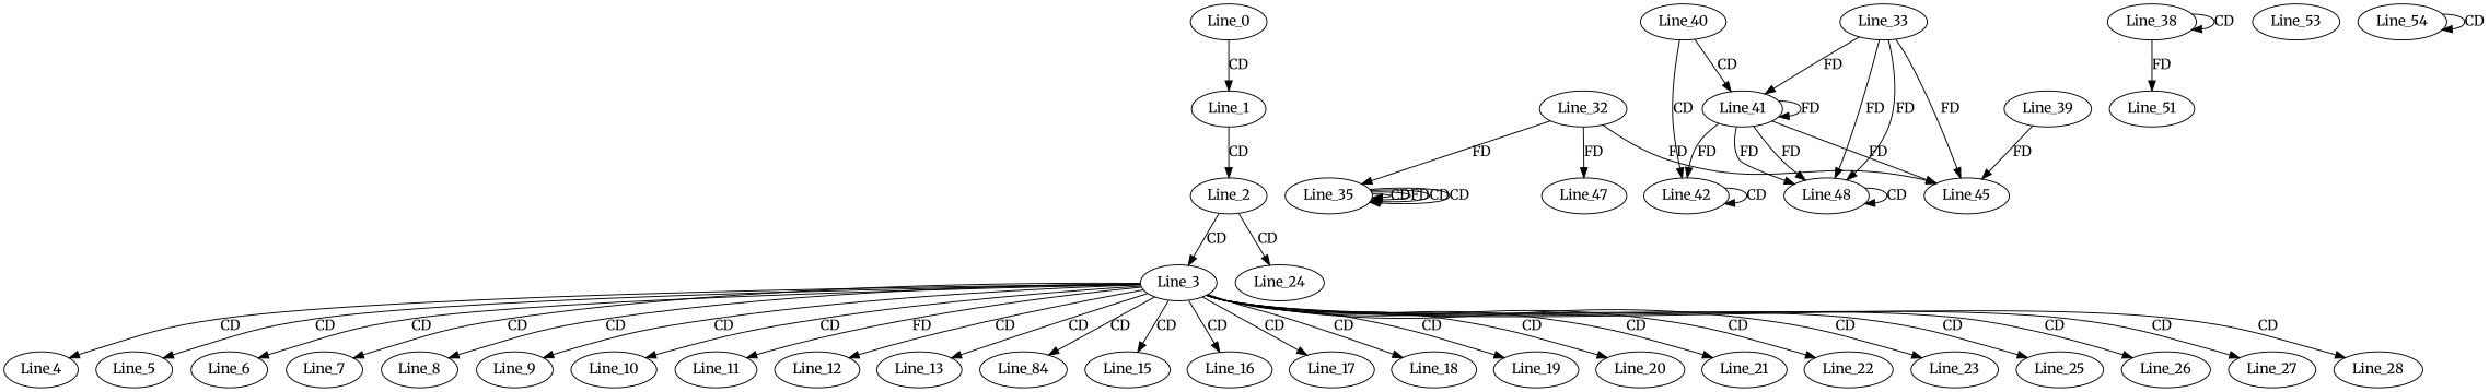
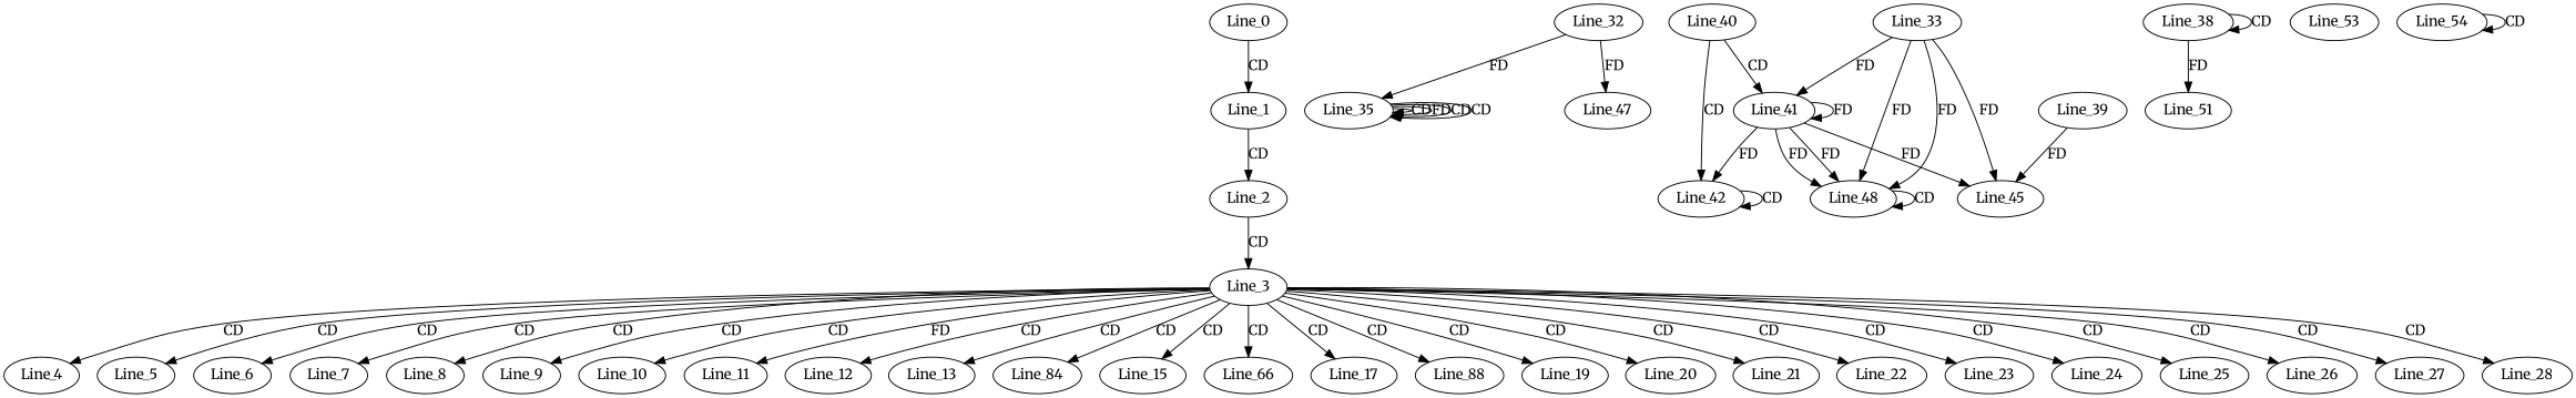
  digraph {
    fontname=Merriweather
    node [fontname=Merriweather]
    edge [fontname=Merriweather]
    Line_0
    Line_1
    Line_2
    Line_3
    Line_4
    Line_5
    Line_6
    Line_7
    Line_8
    Line_9
    Line_10
    Line_11
    Line_12
    Line_13
    n15 [label=Line_84]
    Line_15
-   Line_16
+   Line_16 [label=Line_66]
    Line_17
-   Line_18
+   Line_18 [label=Line_88]
    Line_19
    Line_20
    Line_21
    Line_22
    Line_23
    Line_24
    Line_25
    Line_26
    Line_27
    Line_28
    Line_35
    Line_32
    Line_45
    Line_47
    Line_38
    Line_51
    Line_40
    Line_41
    Line_42
    Line_48
    Line_33
    Line_39
    Line_53
    Line_54
    Line_0 -> Line_1 [label=CD]
    Line_1 -> Line_2 [label=CD]
    Line_2 -> Line_3 [label=CD]
    Line_3 -> Line_4 [label=CD]
    Line_3 -> Line_5 [label=CD]
    Line_3 -> Line_6 [label=CD]
    Line_3 -> Line_7 [label=CD]
    Line_3 -> Line_8 [label=CD]
    Line_3 -> Line_9 [label=CD]
    Line_3 -> Line_10 [label=CD]
    Line_3 -> Line_11 [label=FD]
    Line_3 -> Line_12 [label=CD]
    Line_3 -> Line_13 [label=CD]
    Line_3 -> n15 [label=CD]
    Line_3 -> Line_15 [label=CD]
    Line_3 -> Line_16 [label=CD]
    Line_3 -> Line_17 [label=CD]
    Line_3 -> Line_18 [label=CD]
    Line_3 -> Line_19 [label=CD]
    Line_3 -> Line_20 [label=CD]
    Line_3 -> Line_21 [label=CD]
    Line_3 -> Line_22 [label=CD]
    Line_3 -> Line_23 [label=CD]
-   Line_2 -> Line_24 [label=CD]
+   Line_3 -> Line_24 [label=CD]
    Line_3 -> Line_25 [label=CD]
    Line_3 -> Line_26 [label=CD]
    Line_3 -> Line_27 [label=CD]
    Line_3 -> Line_28 [label=CD]
    Line_35 -> Line_35 [label=CD]
    Line_35 -> Line_35 [label=FD]
    Line_35 -> Line_35 [label=CD]
    Line_35 -> Line_35 [label=CD]
    Line_32 -> Line_35 [label=FD]
-   Line_32 -> Line_45 [label=FD]
    Line_32 -> Line_47 [label=FD]
    Line_38 -> Line_38 [label=CD]
    Line_38 -> Line_51 [label=FD]
    Line_40 -> Line_41 [label=CD]
    Line_40 -> Line_42 [label=CD]
    Line_41 -> Line_45 [label=FD]
    Line_41 -> Line_41 [label=FD]
    Line_41 -> Line_42 [label=FD]
    Line_41 -> Line_48 [label=FD]
    Line_41 -> Line_48 [label=FD]
    Line_42 -> Line_42 [label=CD]
    Line_48 -> Line_48 [label=CD]
    Line_33 -> Line_45 [label=FD]
    Line_33 -> Line_41 [label=FD]
    Line_33 -> Line_48 [label=FD]
    Line_33 -> Line_48 [label=FD]
    Line_39 -> Line_45 [label=FD]
    Line_54 -> Line_54 [label=CD]
  }
